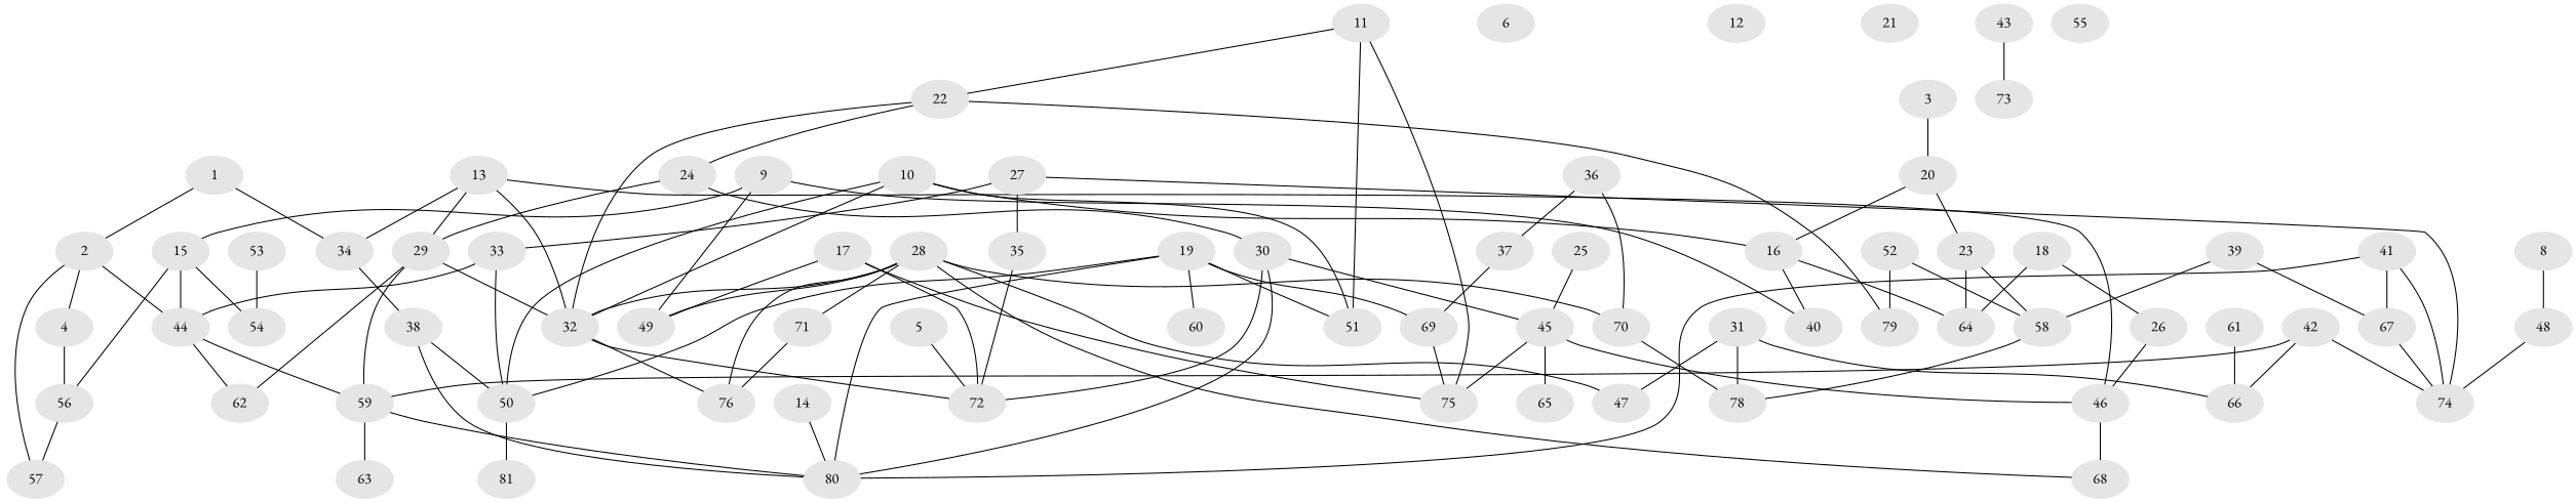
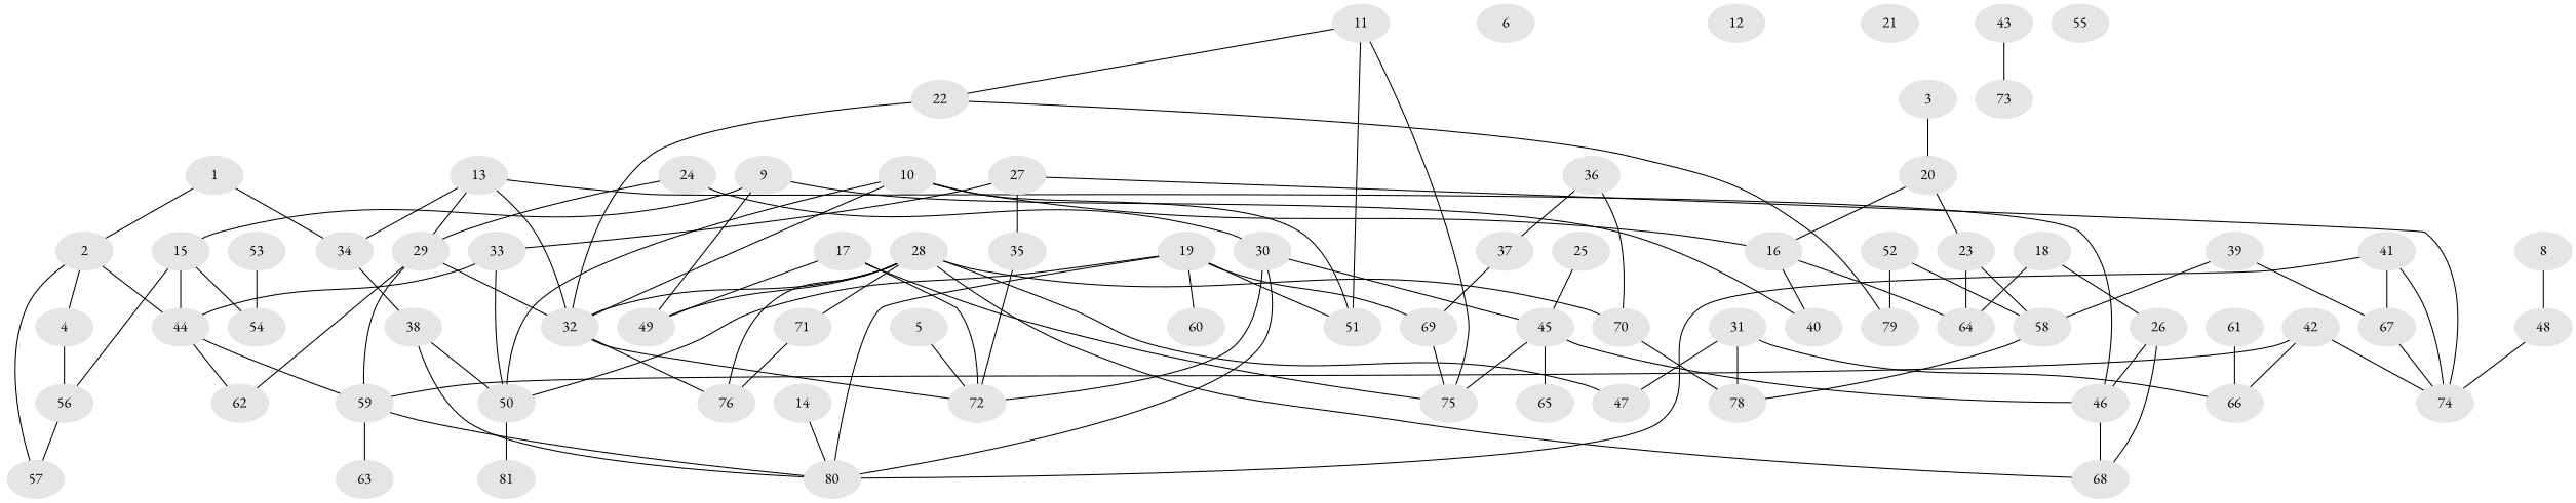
  graph {
    fontname="EB Garamond"
    node [color=gray90 fontname="EB Garamond" style=filled]
    edge [fontname="EB Garamond"]
    1
    2
    34
    4
    44
    57
    38
    56
    59
    62
    3
    20
    16
    23
    5
    72
    6
    67
    74
    8
    48
    9
    15
    40
    49
    54
    10
    32
    50
    51
    64
    76
    81
    11
    22
    75
    24
    79
    12
    13
    29
    46
    68
    14
    80
    17
    18
    26
    19
    60
    69
    58
    33
    21
    30
    78
    45
    25
    65
    27
    35
    28
    47
    70
    71
    63
    31
    66
    36
    37
    39
    41
    42
    43
    73
    52
    53
    55
    61
    1 -- 2
    1 -- 34
    2 -- 4
    2 -- 44
    2 -- 57
    34 -- 38
    4 -- 56
    44 -- 59
    44 -- 62
    38 -- 50
    38 -- 80
    56 -- 57
    59 -- 80
    59 -- 63
    3 -- 20
    20 -- 16
    20 -- 23
    16 -- 40
    16 -- 64
    23 -- 64
    23 -- 58
    5 -- 72
    67 -- 74
    8 -- 48
    48 -- 74
    9 -- 15
    9 -- 40
    9 -- 49
    15 -- 44
    15 -- 56
    15 -- 54
    10 -- 16
    10 -- 32
    10 -- 50
    10 -- 51
    32 -- 72
    32 -- 76
    50 -- 81
    11 -- 51
    11 -- 22
    11 -- 75
    22 -- 32
-   22 -- 24
    22 -- 79
    24 -- 29
    24 -- 30
    13 -- 34
    13 -- 32
    13 -- 29
    13 -- 46
    29 -- 59
    29 -- 62
    29 -- 32
    46 -- 68
    14 -- 80
    17 -- 72
    17 -- 49
    17 -- 75
    18 -- 64
    18 -- 26
    26 -- 46
+   26 -- 68
    19 -- 50
    19 -- 51
    19 -- 80
    19 -- 60
    19 -- 69
    69 -- 75
    58 -- 78
    33 -- 44
    33 -- 50
    30 -- 72
    30 -- 80
    30 -- 45
    45 -- 75
    45 -- 46
    45 -- 65
    25 -- 45
    27 -- 74
    27 -- 33
    27 -- 35
    35 -- 72
    28 -- 49
    28 -- 32
    28 -- 76
    28 -- 68
    28 -- 47
    28 -- 70
    28 -- 71
    70 -- 78
    71 -- 76
    31 -- 78
    31 -- 47
    31 -- 66
    36 -- 70
    36 -- 37
    37 -- 69
    39 -- 67
    39 -- 58
    41 -- 67
    41 -- 74
    41 -- 80
    42 -- 59
    42 -- 74
    42 -- 66
    43 -- 73
    52 -- 79
    52 -- 58
    53 -- 54
    61 -- 66
  }
